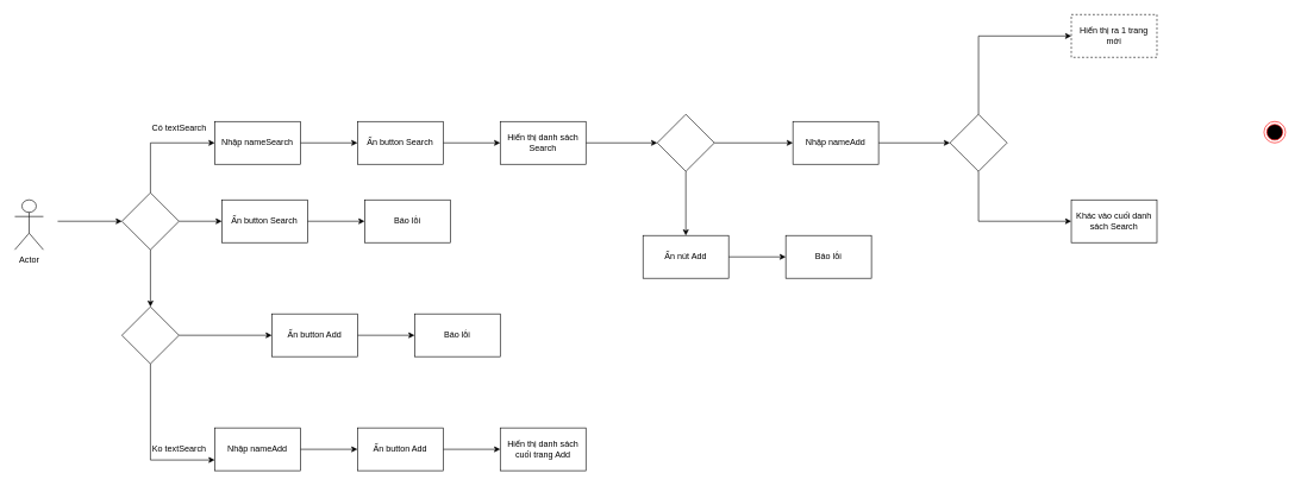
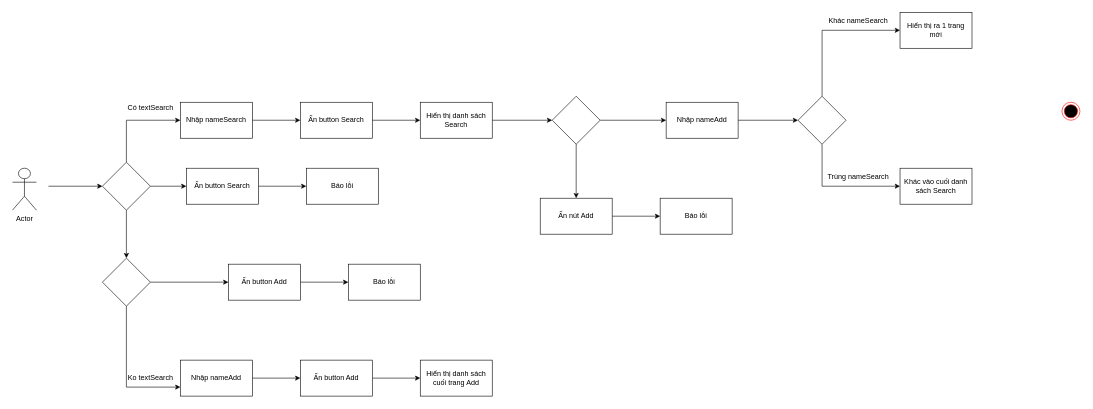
  <mxCell id="0" />
  <mxCell id="1" parent="0" />
  <mxCell id="2" value="Actor" style="shape=umlActor;verticalLabelPosition=bottom;verticalAlign=top;html=1;outlineConnect=0;direction=east;" vertex="1" parent="1"><mxGeometry x="20" y="280" width="40" height="70" as="geometry" /></mxCell>
  <mxCell id="3" value="" style="endArrow=classic;html=1;rounded=0;" edge="1" parent="1"><mxGeometry width="50" height="50" relative="1" as="geometry"><mxPoint x="80" y="310" as="sourcePoint" /><mxPoint x="170" y="310" as="targetPoint" /></mxGeometry></mxCell>
  <mxCell id="4" value="" style="edgeStyle=orthogonalEdgeStyle;rounded=0;orthogonalLoop=1;jettySize=auto;html=1;" edge="1" parent="1" source="6" target="28"><mxGeometry relative="1" as="geometry" /></mxCell>
  <mxCell id="5" value="" style="edgeStyle=orthogonalEdgeStyle;rounded=0;orthogonalLoop=1;jettySize=auto;html=1;" edge="1" parent="1" source="6" target="43"><mxGeometry relative="1" as="geometry" /></mxCell>
  <mxCell id="6" value="" style="rhombus;whiteSpace=wrap;html=1;" vertex="1" parent="1"><mxGeometry x="170" y="270" width="80" height="80" as="geometry" /></mxCell>
  <mxCell id="7" value="" style="endArrow=none;html=1;rounded=0;" edge="1" parent="1"><mxGeometry width="50" height="50" relative="1" as="geometry"><mxPoint x="210" y="270" as="sourcePoint" /><mxPoint x="210" y="200" as="targetPoint" /></mxGeometry></mxCell>
  <mxCell id="8" value="" style="endArrow=classic;html=1;rounded=0;" edge="1" parent="1"><mxGeometry width="50" height="50" relative="1" as="geometry"><mxPoint x="210" y="200" as="sourcePoint" /><mxPoint x="300" y="200" as="targetPoint" /></mxGeometry></mxCell>
  <mxCell id="9" value="" style="edgeStyle=orthogonalEdgeStyle;rounded=0;orthogonalLoop=1;jettySize=auto;html=1;" edge="1" parent="1" source="10" target="15"><mxGeometry relative="1" as="geometry" /></mxCell>
  <mxCell id="10" value="Nhập nameSearch" style="rounded=0;whiteSpace=wrap;html=1;" vertex="1" parent="1"><mxGeometry x="300" y="170" width="120" height="60" as="geometry" /></mxCell>
  <mxCell id="11" value="Có textSearch&lt;br&gt;" style="text;html=1;align=center;verticalAlign=middle;resizable=0;points=[];autosize=1;strokeColor=none;fillColor=none;" vertex="1" parent="1"><mxGeometry x="200" y="165" width="100" height="30" as="geometry" /></mxCell>
  <mxCell id="12" value="" style="edgeStyle=orthogonalEdgeStyle;rounded=0;orthogonalLoop=1;jettySize=auto;html=1;" edge="1" parent="1" source="13" target="38"><mxGeometry relative="1" as="geometry" /></mxCell>
  <mxCell id="13" value="Nhập nameAdd" style="whiteSpace=wrap;html=1;" vertex="1" parent="1"><mxGeometry x="300" y="600" width="120" height="60" as="geometry" /></mxCell>
  <mxCell id="14" value="" style="edgeStyle=orthogonalEdgeStyle;rounded=0;orthogonalLoop=1;jettySize=auto;html=1;" edge="1" parent="1" source="15" target="17"><mxGeometry relative="1" as="geometry" /></mxCell>
  <mxCell id="15" value="Ấn button Search" style="whiteSpace=wrap;html=1;rounded=0;" vertex="1" parent="1"><mxGeometry x="500" y="170" width="120" height="60" as="geometry" /></mxCell>
  <mxCell id="16" value="" style="edgeStyle=orthogonalEdgeStyle;rounded=0;orthogonalLoop=1;jettySize=auto;html=1;" edge="1" parent="1" source="17" target="32"><mxGeometry relative="1" as="geometry" /></mxCell>
  <mxCell id="17" value="Hiển thị danh sách Search" style="whiteSpace=wrap;html=1;rounded=0;" vertex="1" parent="1"><mxGeometry x="700" y="170" width="120" height="60" as="geometry" /></mxCell>
  <mxCell id="18" value="" style="edgeStyle=orthogonalEdgeStyle;rounded=0;orthogonalLoop=1;jettySize=auto;html=1;" edge="1" parent="1" source="19" target="22"><mxGeometry relative="1" as="geometry" /></mxCell>
  <mxCell id="19" value="Nhập nameAdd" style="whiteSpace=wrap;html=1;rounded=0;" vertex="1" parent="1"><mxGeometry x="1110" y="170" width="120" height="60" as="geometry" /></mxCell>
  <mxCell id="20" value="" style="edgeStyle=orthogonalEdgeStyle;rounded=0;orthogonalLoop=1;jettySize=auto;html=1;" edge="1" parent="1" source="22" target="23"><mxGeometry relative="1" as="geometry"><Array as="points"><mxPoint x="1370" y="50" /></Array></mxGeometry></mxCell>
  <mxCell id="21" value="" style="edgeStyle=orthogonalEdgeStyle;rounded=0;orthogonalLoop=1;jettySize=auto;html=1;" edge="1" parent="1" source="22" target="25"><mxGeometry relative="1" as="geometry"><Array as="points"><mxPoint x="1370" y="310" /></Array></mxGeometry></mxCell>
  <mxCell id="22" value="" style="rhombus;whiteSpace=wrap;html=1;rounded=0;" vertex="1" parent="1"><mxGeometry x="1330" y="160" width="80" height="80" as="geometry" /></mxCell>
- <mxCell id="23" value="Hiển thị ra 1 trang mới" style="whiteSpace=wrap;html=1;rounded=0;dashed=1;" vertex="1" parent="1"><mxGeometry x="1500" y="20" width="120" height="60" as="geometry" /></mxCell>
+ <mxCell id="23" value="Hiển thị ra 1 trang mới" style="whiteSpace=wrap;html=1;rounded=0;" vertex="1" parent="1"><mxGeometry x="1500" y="20" width="120" height="60" as="geometry" /></mxCell>
+ <mxCell id="24" value="Khác nameSearch" style="text;html=1;align=center;verticalAlign=middle;resizable=0;points=[];autosize=1;strokeColor=none;fillColor=none;" vertex="1" parent="1"><mxGeometry x="1370" y="20" width="120" height="30" as="geometry" /></mxCell>
  <mxCell id="25" value="Khác vào cuối danh sách Search" style="whiteSpace=wrap;html=1;rounded=0;" vertex="1" parent="1"><mxGeometry x="1500" y="280" width="120" height="60" as="geometry" /></mxCell>
+ <mxCell id="26" value="Trùng nameSearch" style="text;html=1;align=center;verticalAlign=middle;resizable=0;points=[];autosize=1;strokeColor=none;fillColor=none;" vertex="1" parent="1"><mxGeometry x="1365" y="280" width="130" height="30" as="geometry" /></mxCell>
  <mxCell id="27" value="" style="edgeStyle=orthogonalEdgeStyle;rounded=0;orthogonalLoop=1;jettySize=auto;html=1;" edge="1" parent="1" source="28" target="29"><mxGeometry relative="1" as="geometry" /></mxCell>
  <mxCell id="28" value="Ấn button Search" style="whiteSpace=wrap;html=1;" vertex="1" parent="1"><mxGeometry x="310" y="280" width="120" height="60" as="geometry" /></mxCell>
  <mxCell id="29" value="Báo lỗi" style="whiteSpace=wrap;html=1;" vertex="1" parent="1"><mxGeometry x="510" y="280" width="120" height="60" as="geometry" /></mxCell>
  <mxCell id="30" style="edgeStyle=orthogonalEdgeStyle;rounded=0;orthogonalLoop=1;jettySize=auto;html=1;" edge="1" parent="1" source="32" target="19"><mxGeometry relative="1" as="geometry" /></mxCell>
  <mxCell id="31" value="" style="edgeStyle=orthogonalEdgeStyle;rounded=0;orthogonalLoop=1;jettySize=auto;html=1;" edge="1" parent="1" source="32" target="34"><mxGeometry relative="1" as="geometry" /></mxCell>
  <mxCell id="32" value="" style="rhombus;whiteSpace=wrap;html=1;rounded=0;" vertex="1" parent="1"><mxGeometry x="920" y="160" width="80" height="80" as="geometry" /></mxCell>
  <mxCell id="33" value="" style="edgeStyle=orthogonalEdgeStyle;rounded=0;orthogonalLoop=1;jettySize=auto;html=1;" edge="1" parent="1" source="34" target="35"><mxGeometry relative="1" as="geometry" /></mxCell>
  <mxCell id="34" value="Ấn nút Add" style="whiteSpace=wrap;html=1;rounded=0;" vertex="1" parent="1"><mxGeometry x="900" y="330" width="120" height="60" as="geometry" /></mxCell>
  <mxCell id="35" value="Báo lỗi" style="whiteSpace=wrap;html=1;rounded=0;" vertex="1" parent="1"><mxGeometry x="1100" y="330" width="120" height="60" as="geometry" /></mxCell>
  <mxCell id="36" value="" style="ellipse;html=1;shape=endState;fillColor=#000000;strokeColor=#ff0000;" vertex="1" parent="1"><mxGeometry x="1770" y="170" width="30" height="30" as="geometry" /></mxCell>
  <mxCell id="37" value="" style="edgeStyle=orthogonalEdgeStyle;rounded=0;orthogonalLoop=1;jettySize=auto;html=1;" edge="1" parent="1" source="38" target="39"><mxGeometry relative="1" as="geometry" /></mxCell>
  <mxCell id="38" value="Ấn button Add" style="whiteSpace=wrap;html=1;" vertex="1" parent="1"><mxGeometry x="500" y="600" width="120" height="60" as="geometry" /></mxCell>
  <mxCell id="39" value="Hiển thị danh sách cuối trang Add" style="whiteSpace=wrap;html=1;" vertex="1" parent="1"><mxGeometry x="700" y="600" width="120" height="60" as="geometry" /></mxCell>
  <mxCell id="40" value="Ko textSearch" style="text;html=1;align=center;verticalAlign=middle;resizable=0;points=[];autosize=1;strokeColor=none;fillColor=none;" vertex="1" parent="1"><mxGeometry x="200" y="615" width="100" height="30" as="geometry" /></mxCell>
  <mxCell id="41" style="edgeStyle=orthogonalEdgeStyle;rounded=0;orthogonalLoop=1;jettySize=auto;html=1;entryX=0;entryY=0.75;entryDx=0;entryDy=0;" edge="1" parent="1" source="43" target="13"><mxGeometry relative="1" as="geometry"><Array as="points"><mxPoint x="210" y="645" /></Array></mxGeometry></mxCell>
  <mxCell id="42" style="edgeStyle=orthogonalEdgeStyle;rounded=0;orthogonalLoop=1;jettySize=auto;html=1;entryX=0;entryY=0.5;entryDx=0;entryDy=0;" edge="1" parent="1" source="43" target="45"><mxGeometry relative="1" as="geometry" /></mxCell>
  <mxCell id="43" value="" style="rhombus;whiteSpace=wrap;html=1;" vertex="1" parent="1"><mxGeometry x="170" y="430" width="80" height="80" as="geometry" /></mxCell>
  <mxCell id="44" value="" style="edgeStyle=orthogonalEdgeStyle;rounded=0;orthogonalLoop=1;jettySize=auto;html=1;" edge="1" parent="1" source="45" target="46"><mxGeometry relative="1" as="geometry" /></mxCell>
  <mxCell id="45" value="Ấn button Add&lt;br&gt;" style="whiteSpace=wrap;html=1;" vertex="1" parent="1"><mxGeometry x="380" y="440" width="120" height="60" as="geometry" /></mxCell>
  <mxCell id="46" value="Báo lỗi" style="whiteSpace=wrap;html=1;" vertex="1" parent="1"><mxGeometry x="580" y="440" width="120" height="60" as="geometry" /></mxCell>
